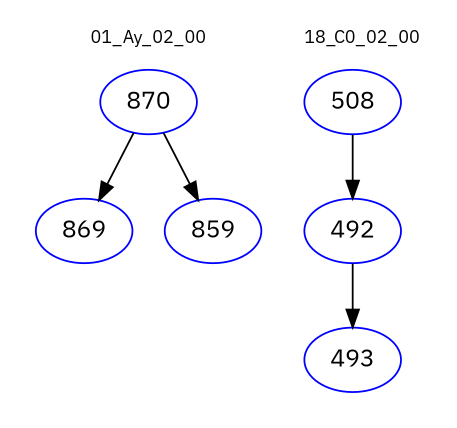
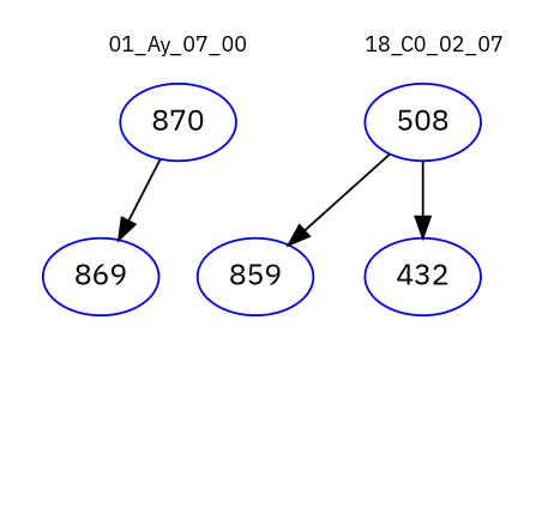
  digraph {
    fontname="IBM Plex Sans"
    node [color=blue fontname="IBM Plex Sans"]
    edge [color=black fontname="IBM Plex Sans"]
    n1 [label=870]
    n2 [label=859]
    n3 [label=869]
    n4 [label=508]
-   n5 [label=492]
-   n6 [label=493]
+   n5 [label=432]
    subgraph cluster_1 {
      color=white
      fontsize=10
-     label="01_Ay_02_00"
+     label="01_Ay_07_00"
      n1
      n2
      n3
    }
    subgraph cluster_2 {
      color=white
      fontsize=10
-     label="18_C0_02_00"
+     label="18_C0_02_07"
      n4
      n5
-     n6
    }
-   n1 -> n2
+   n4 -> n2
    n1 -> n3
    n4 -> n5
-   n5 -> n6
  }
